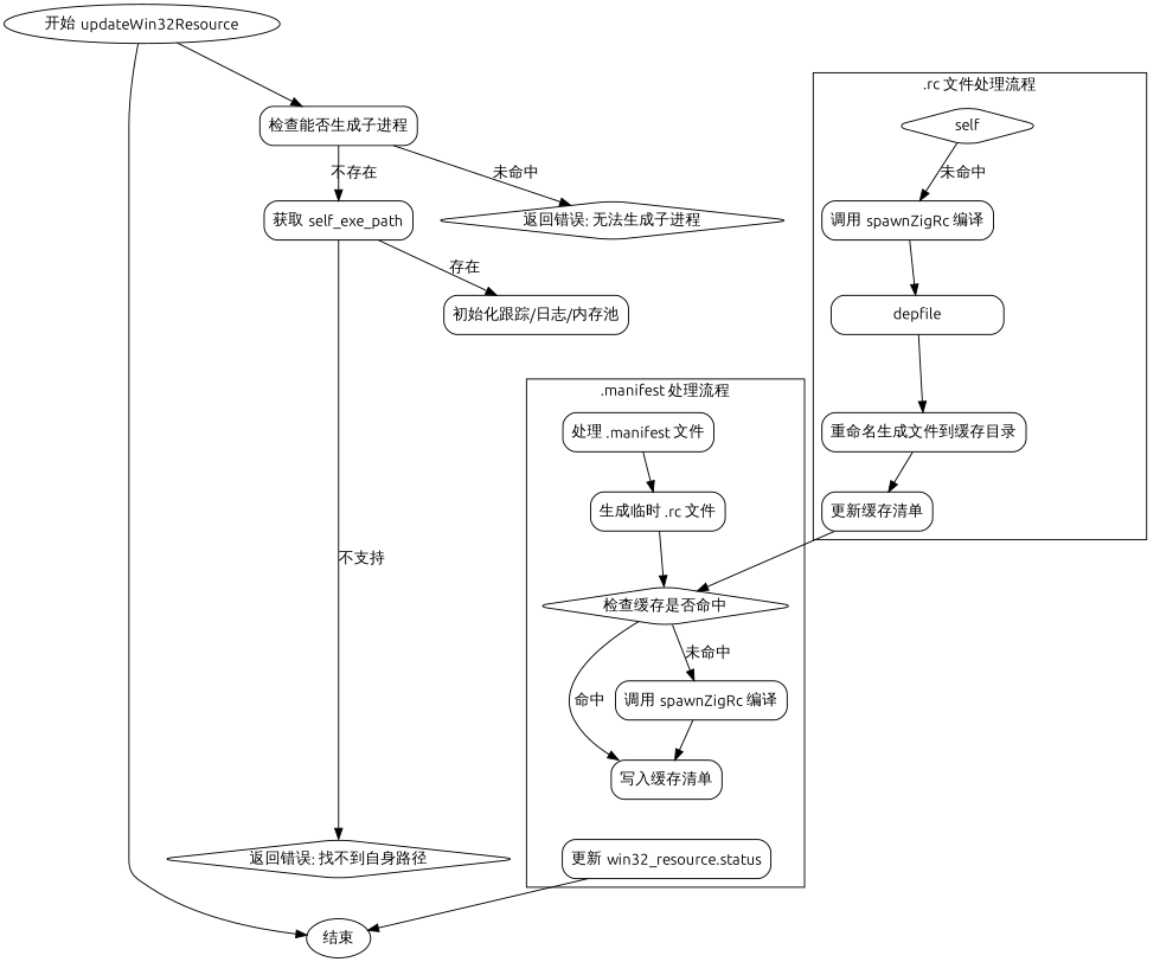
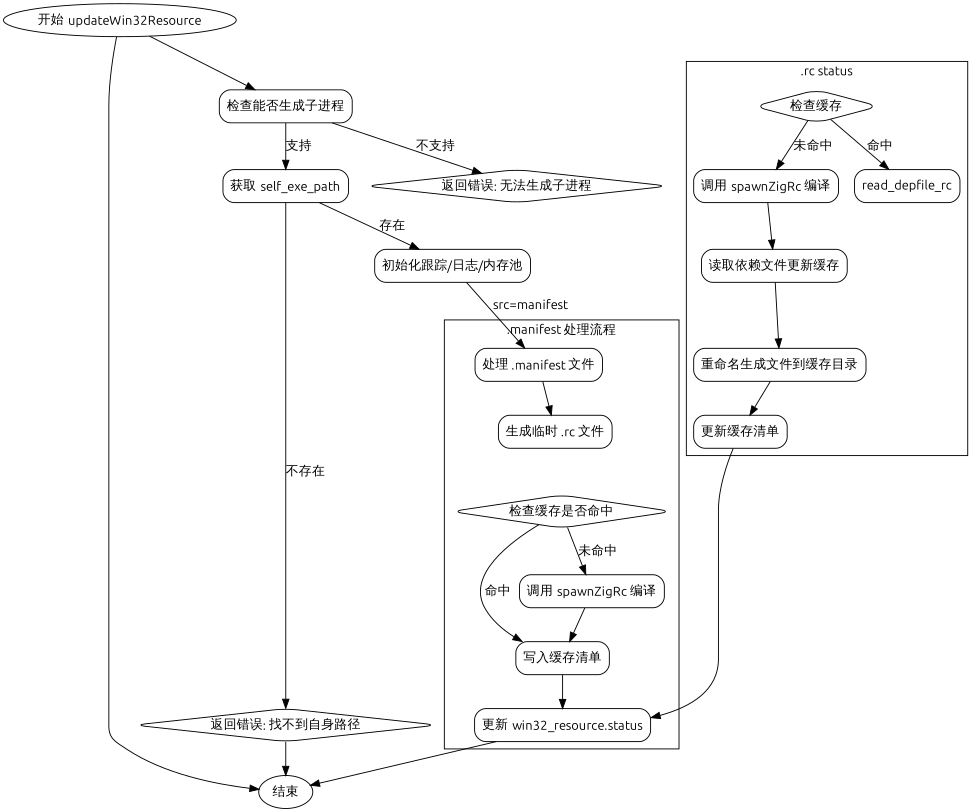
  digraph {
    fontname=Ubuntu
    rankdir=TB
    node [fontname=Ubuntu shape=rectangle style=rounded]
    edge [fontname=Ubuntu]
    n1 [label="处理 .manifest 文件"]
    n2 [label="生成临时 .rc 文件"]
    n3 [label="写入缓存清单"]
    n4 [label="更新 win32_resource.status"]
    n5 [label="检查缓存是否命中" shape=diamond]
    n6 [label="调用 spawnZigRc 编译"]
-   n7 [label=self shape=diamond]
-   n8 [label=depfile]
+   n7 [label="检查缓存" shape=diamond]
+   n8 [label="读取依赖文件更新缓存"]
    n9 [label="重命名生成文件到缓存目录"]
    n10 [label="更新缓存清单"]
    n11 [label="调用 spawnZigRc 编译"]
+   read_depfile_rc
    n13 [label="结束" shape=ellipse]
    n14 [label="开始 updateWin32Resource" shape=ellipse]
    n15 [label="检查能否生成子进程"]
    n16 [label="获取 self_exe_path"]
    n17 [label="返回错误: 无法生成子进程" shape=diamond]
    n18 [label="返回错误: 找不到自身路径" shape=diamond]
    n19 [label="初始化跟踪/日志/内存池"]
    subgraph cluster_1 {
      label=".manifest 处理流程"
      n1
      n2
      n3
      n4
      n5
      n6
    }
    subgraph cluster_2 {
-     label=".rc 文件处理流程"
+     label=".rc status"
      n7
      n8
      n9
      n10
      n11
+     read_depfile_rc
    }
    n1 -> n2
-   n2 -> n5
+   n3 -> n4
    n4 -> n13
    n5 -> n3 [label="命中"]
    n5 -> n6 [label="未命中"]
    n6 -> n3
    n7 -> n11 [label="未命中"]
+   n7 -> read_depfile_rc [label="命中"]
    n8 -> n9
    n9 -> n10
-   n10 -> n5
+   n10 -> n4
    n11 -> n8
    n14 -> n13
    n14 -> n15
-   n15 -> n16 [label="不存在"]
-   n15 -> n17 [label="未命中"]
-   n16 -> n18 [label="不支持"]
+   n15 -> n16 [label="支持"]
+   n15 -> n17 [label="不支持"]
+   n16 -> n18 [label="不存在"]
    n16 -> n19 [label="存在"]
+   n18 -> n13
+   n19 -> n1 [label="src=manifest"]
  }
